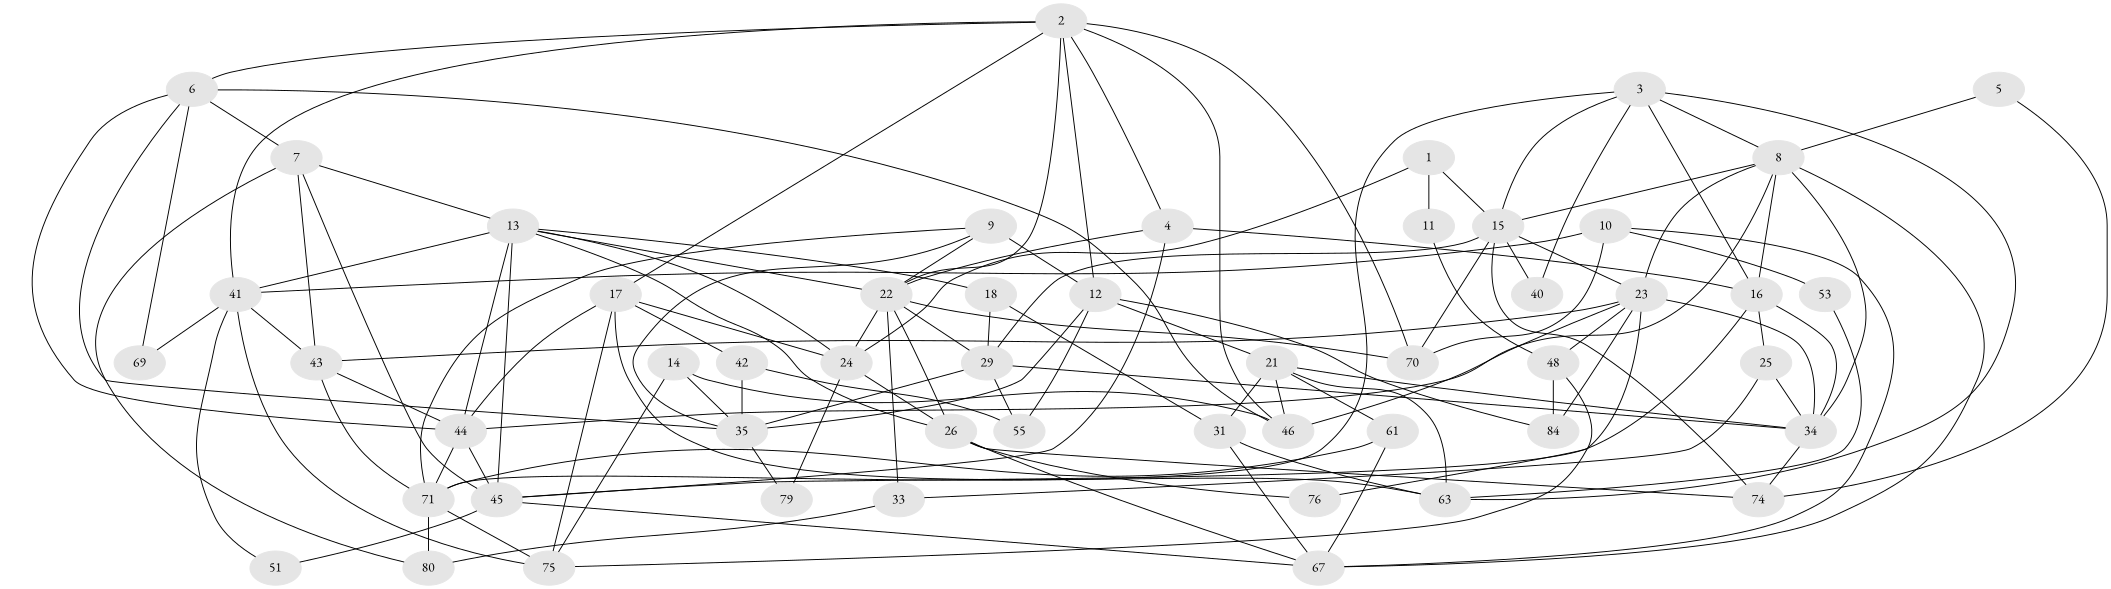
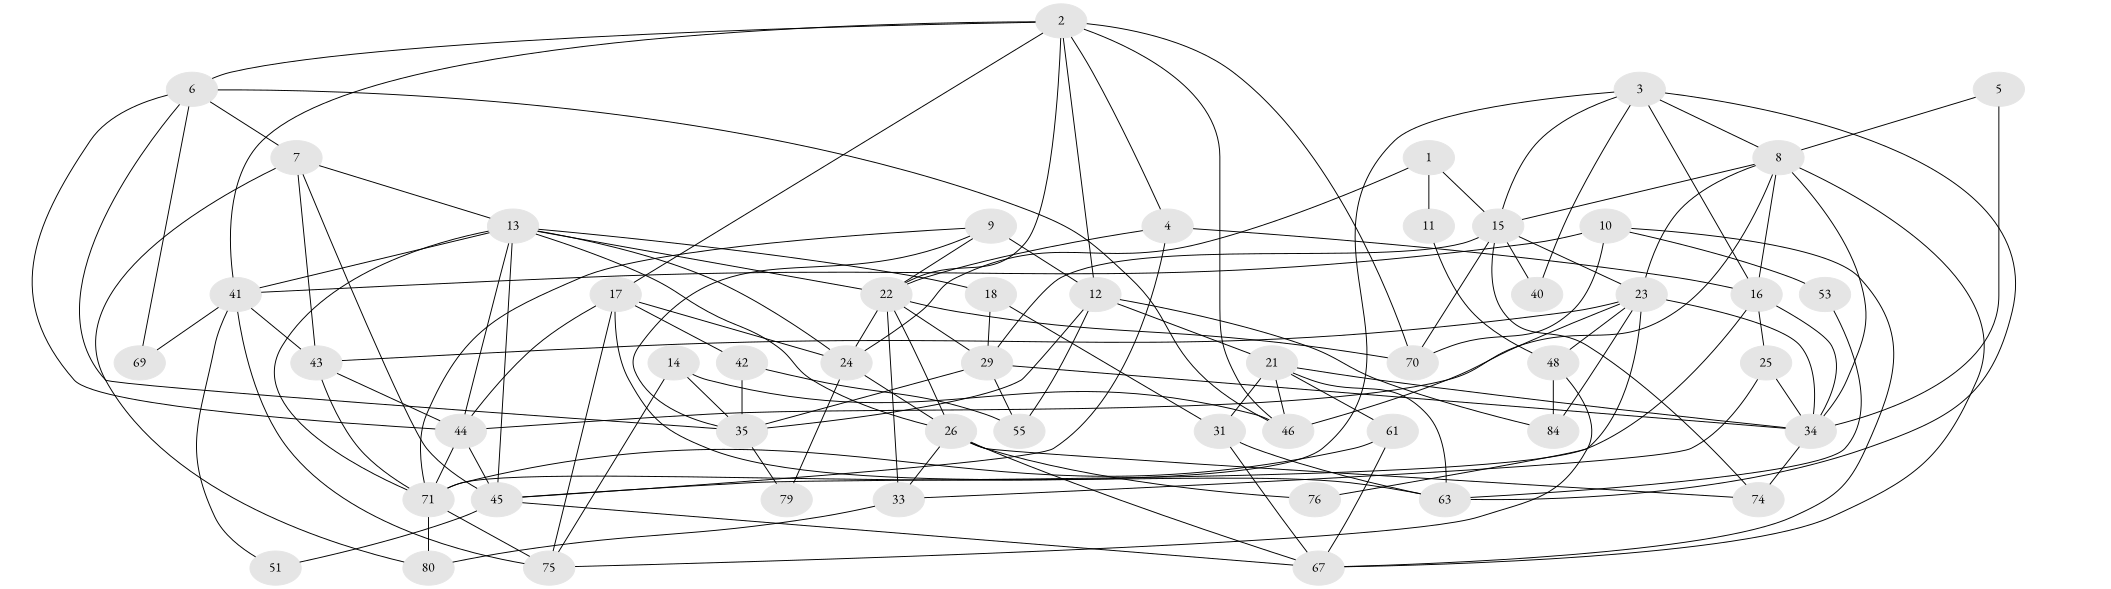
  graph {
    fontname="EB Garamond"
    node [color=gray90 fontname="EB Garamond" style=filled]
    edge [fontname="EB Garamond"]
    1
    11
    15 [super="+58"]
    24 [super="+68"]
    48
    70
    40
    23 [super="+50"]
    29 [super="+36"]
    74
    26 [super="+78"]
    79
    2 [super="+33"]
    4 [super="+32"]
    6 [super="+81"]
    12 [super="+27"]
    17 [super="+77"]
    22 [super="+52"]
    41 [super="+62"]
    46 [super="+56"]
    16 [super="+72"]
    45 [super="+49"]
    7
    35 [super="+65"]
    44 [super="+66"]
    69
    21 [super="+28"]
    55
    84
    63 [super="+82"]
    75
    42 [super="+47"]
    n33 [label=33 super="+59"]
    43 [super="+60"]
    51
    3 [super="+38"]
    8 [super="+57"]
    71 [super="+83"]
    34 [super="+37"]
    67
    25
    80
    5
    13 [super="+54"]
    18
    76
    9 [super="+64"]
    10 [super="+19"]
    53
    31 [super="+73"]
    61
    14 [super="+39"]
    1 -- 11
    1 -- 15
    1 -- 24
    11 -- 48
    15 -- 70
    15 -- 40
    15 -- 23
    15 -- 29
    15 -- 74
    24 -- 26
    24 -- 79
    48 -- 84
    48 -- 75
    23 -- 48
    23 -- 46
    23 -- 84
    23 -- 43
    23 -- 34
    23 -- 76
    29 -- 35
    29 -- 55
    29 -- 34
    26 -- 74
+   26 -- n33
    26 -- 67
    26 -- 76
    2 -- 70
    2 -- 4
    2 -- 6
    2 -- 12
    2 -- 17
    2 -- 22
    2 -- 41
    2 -- 46
    4 -- 22
    4 -- 16
    4 -- 45
    6 -- 46 [weight=2]
    6 -- 7
    6 -- 35
    6 -- 44
    6 -- 69
    12 -- 35
    12 -- 21
    12 -- 55
    12 -- 84
    17 -- 24
    17 -- 44
    17 -- 63
    17 -- 75
    17 -- 42
    22 -- 24
    22 -- 70
    22 -- 29
    22 -- 26
    22 -- n33 [weight=2]
    41 -- 69
    41 -- 75
    41 -- 43
    41 -- 51
    16 -- 45
    16 -- 34
    16 -- 25
    45 -- 51
    45 -- 67
    7 -- 45
    7 -- 43
    7 -- 80
    7 -- 13
    35 -- 79
    44 -- 45
    44 -- 71
    21 -- 46
    21 -- 63
    21 -- 34
    21 -- 31
    21 -- 61
    42 -- 35 [weight=2]
    42 -- 55
    n33 -- 80
    43 -- 44
    43 -- 71
    3 -- 15
    3 -- 40
    3 -- 16
    3 -- 63
    3 -- 8
    3 -- 71
    8 -- 15
    8 -- 23
    8 -- 16 [weight=2]
    8 -- 44
    8 -- 34
    8 -- 67
    71 -- 75
    71 -- 80
    34 -- 74
    25 -- n33
    25 -- 34
    5 -- 8
-   5 -- 74
+   5 -- 34
    13 -- 24
    13 -- 26
    13 -- 22
    13 -- 41
    13 -- 45
    13 -- 44
+   13 -- 71
    13 -- 18
    18 -- 29
    18 -- 31
    9 -- 12
    9 -- 22
    9 -- 35
    9 -- 71
    10 -- 70
    10 -- 41
    10 -- 67
    10 -- 53 [weight=2]
    53 -- 63
    31 -- 63
    31 -- 67
    61 -- 71
    61 -- 67
    14 -- 46
    14 -- 35
    14 -- 75
  }
